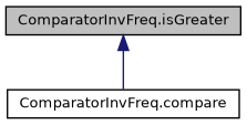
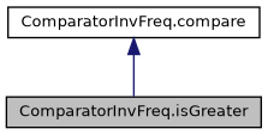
  digraph {
    rankdir=TB
    node [color=black fontname=Helvetica fontsize=10 shape=record style=filled]
    n1 [fillcolor=grey75 fontcolor=black height=0.2 label="ComparatorInvFreq.isGreater" width=0.4]
    n2 [fillcolor=white height=0.2 label="ComparatorInvFreq.compare" width=0.4]
-   n1 -> n2 [color=midnightblue dir=back fontname=Helvetica fontsize=10 labelfontname=Helvetica labelfontsize=10 style=solid]
+   n2 -> n1 [color=midnightblue dir=back fontname=Helvetica fontsize=10 labelfontname=Helvetica labelfontsize=10 style=solid]
  }
